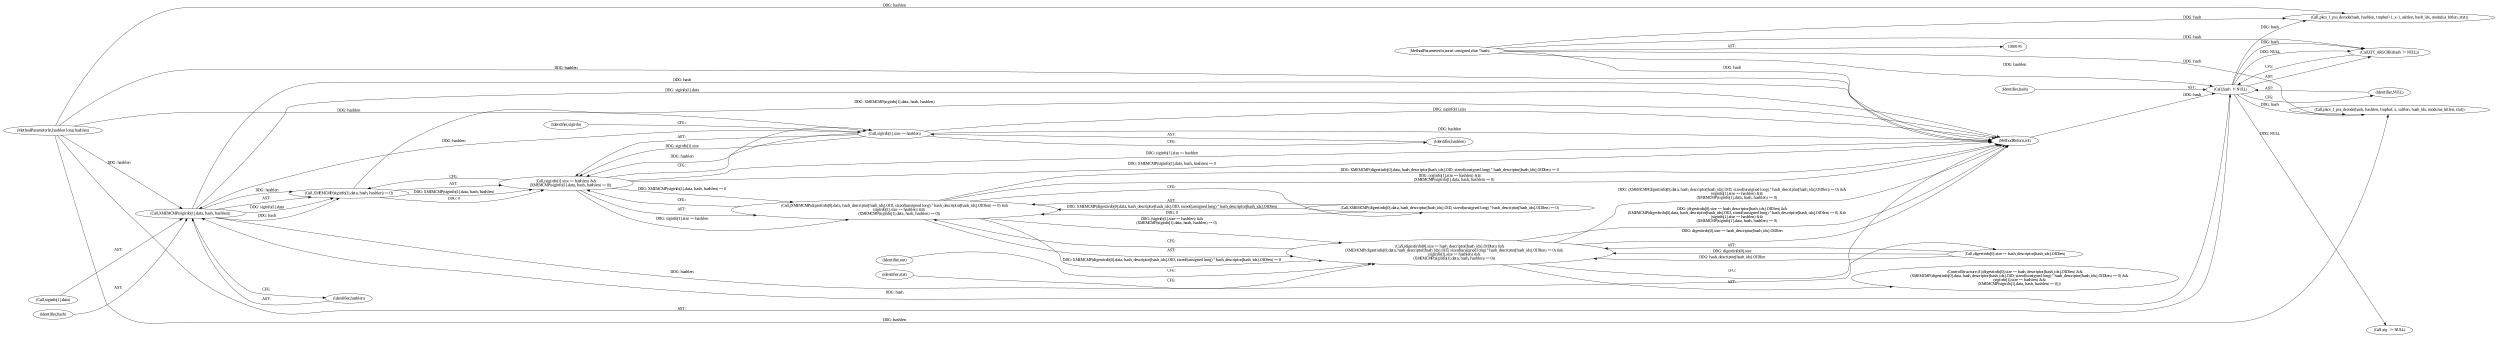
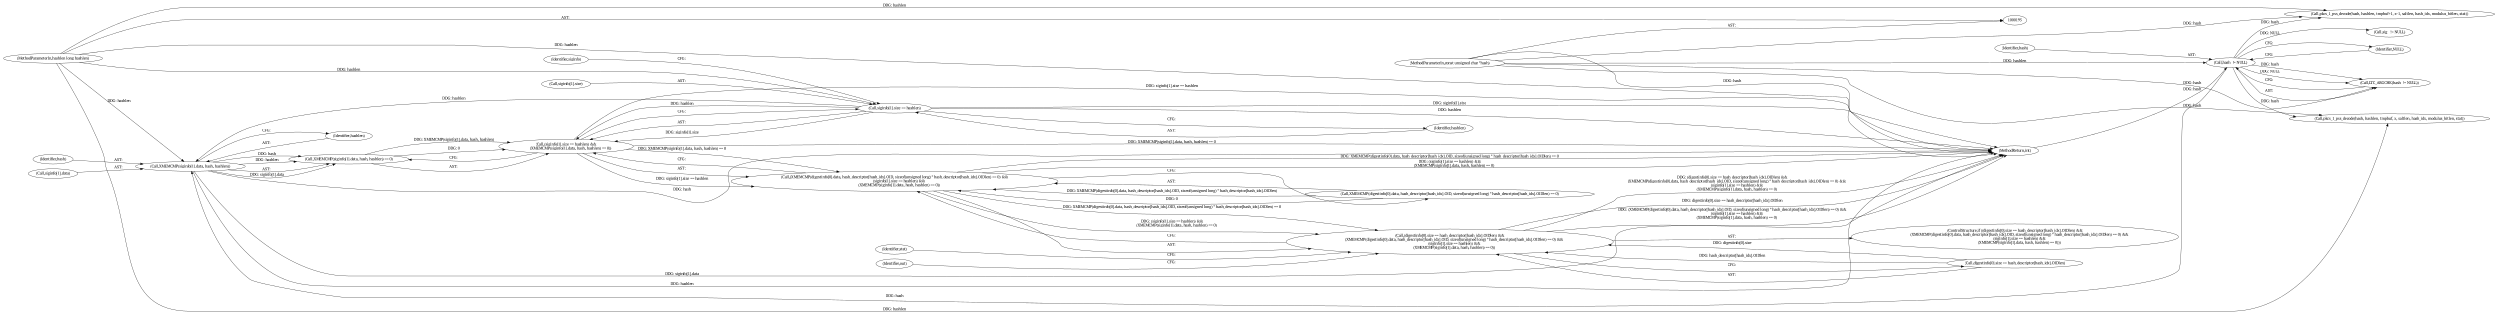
  digraph {
    fontname="PT Serif"
    rankdir=LR
    node [fontname="PT Serif"]
    edge [fontname="PT Serif"]
    n1 [label="(Call,XMEMCMP(siginfo[1].data, hash, hashlen))"]
    n2 [label="(Call,XMEMCMP(siginfo[1].data, hash, hashlen) == 0)"]
    n3 [label="(Identifier,hashlen)"]
    n4 [label="(MethodReturn,int)"]
    n5 [label="(Call,(siginfo[1].size == hashlen) &&\n         (XMEMCMP(siginfo[1].data, hash, hashlen) == 0))"]
    n6 [label="(Call,hash  != NULL)"]
    n7 [label="(Call,pkcs_1_pss_decode(hash, hashlen, tmpbuf+1, x-1, saltlen, hash_idx, modulus_bitlen, stat))"]
    n8 [label="(Call,sig   != NULL)"]
    n9 [label="(Call,LTC_ARGCHK(hash  != NULL))"]
    n10 [label="(Call,pkcs_1_pss_decode(hash, hashlen, tmpbuf, x, saltlen, hash_idx, modulus_bitlen, stat))"]
    n11 [label="(Identifier,NULL)"]
    n12 [label="(MethodParameterIn,const unsigned char *hash)"]
    n13 [label=1000195]
    n14 [label="(Call,siginfo[1].size == hashlen)"]
    n15 [label="(Identifier,hashlen)"]
    n16 [label="(Call,(XMEMCMP(digestinfo[0].data, hash_descriptor[hash_idx].OID, sizeof(unsigned long) * hash_descriptor[hash_idx].OIDlen) == 0) &&\n         (siginfo[1].size == hashlen) &&\n         (XMEMCMP(siginfo[1].data, hash, hashlen) == 0))"]
    n17 [label="(MethodParameterIn,hashlen long hashlen)"]
    n18 [label="(Call,(digestinfo[0].size == hash_descriptor[hash_idx].OIDlen) &&\n         (XMEMCMP(digestinfo[0].data, hash_descriptor[hash_idx].OID, sizeof(unsigned long) * hash_descriptor[hash_idx].OIDlen) == 0) &&\n         (siginfo[1].size == hashlen) &&\n         (XMEMCMP(siginfo[1].data, hash, hashlen) == 0))"]
    n19 [label="(Call,XMEMCMP(digestinfo[0].data, hash_descriptor[hash_idx].OID, sizeof(unsigned long) * hash_descriptor[hash_idx].OIDlen) == 0)"]
    n20 [label="(ControlStructure,if ((digestinfo[0].size == hash_descriptor[hash_idx].OIDlen) &&\n         (XMEMCMP(digestinfo[0].data, hash_descriptor[hash_idx].OID, sizeof(unsigned long) * hash_descriptor[hash_idx].OIDlen) == 0) &&\n         (siginfo[1].size == hashlen) &&\n         (XMEMCMP(siginfo[1].data, hash, hashlen) == 0)))"]
    n21 [label="(Call,digestinfo[0].size == hash_descriptor[hash_idx].OIDlen)"]
    n22 [label="(Identifier,stat)"]
    n23 [label="(Identifier,hash)"]
    n24 [label="(Call,siginfo[1].data)"]
    n25 [label="(Identifier,hash)"]
    n26 [label="(Identifier,out)"]
    n27 [label="(Identifier,siginfo)"]
+   n28 [label="(Call,siginfo[1].size)"]
    n1 -> n2 [label="AST: "]
    n1 -> n2 [label="DDG: siginfo[1].data"]
    n1 -> n2 [label="DDG: hash"]
    n1 -> n2 [label="DDG: hashlen"]
    n1 -> n3 [label="CFG: "]
    n1 -> n4 [label="DDG: hash"]
    n1 -> n4 [label="DDG: siginfo[1].data"]
    n1 -> n4 [label="DDG: hashlen"]
-   n2 -> n4 [label="DDG: XMEMCMP(siginfo[1].data, hash, hashlen)"]
    n2 -> n5 [label="AST: "]
    n2 -> n5 [label="DDG: XMEMCMP(siginfo[1].data, hash, hashlen)"]
    n2 -> n5 [label="DDG: 0"]
    n3 -> n1 [label="AST: "]
    n4 -> n6 [label="DDG: hash"]
    n5 -> n2 [label="CFG: "]
    n5 -> n4 [label="DDG: siginfo[1].size == hashlen"]
    n5 -> n4 [label="DDG: XMEMCMP(siginfo[1].data, hash, hashlen) == 0"]
    n5 -> n14 [label="CFG: "]
    n5 -> n16 [label="AST: "]
    n5 -> n16 [label="DDG: siginfo[1].size == hashlen"]
    n5 -> n16 [label="DDG: XMEMCMP(siginfo[1].data, hash, hashlen) == 0"]
    n6 -> n1 [label="DDG: hash"]
    n6 -> n7 [label="DDG: hash"]
    n6 -> n8 [label="DDG: NULL"]
    n6 -> n9 [label="AST: "]
    n6 -> n9 [label="DDG: hash"]
    n6 -> n9 [label="DDG: NULL"]
    n6 -> n10 [label="DDG: hash"]
    n6 -> n11 [label="CFG: "]
    n9 -> n6 [label="CFG: "]
-   n11 -> n6 [label="AST: "]
+   n11 -> n6 [label="CFG: "]
    n12 -> n4 [label="DDG: hash"]
    n12 -> n6 [label="DDG: hashlen"]
    n12 -> n7 [label="DDG: hash"]
    n12 -> n9 [label="DDG: hash"]
    n12 -> n10 [label="DDG: hash"]
    n12 -> n13 [label="AST: "]
    n14 -> n1 [label="DDG: hashlen"]
    n14 -> n4 [label="DDG: siginfo[1].size"]
    n14 -> n4 [label="DDG: hashlen"]
    n14 -> n5 [label="AST: "]
    n14 -> n5 [label="DDG: siginfo[1].size"]
    n14 -> n5 [label="DDG: hashlen"]
    n14 -> n15 [label="CFG: "]
    n15 -> n14 [label="AST: "]
    n16 -> n4 [label="DDG: XMEMCMP(digestinfo[0].data, hash_descriptor[hash_idx].OID, sizeof(unsigned long) * hash_descriptor[hash_idx].OIDlen) == 0"]
    n16 -> n4 [label="DDG: (siginfo[1].size == hashlen) &&\n         (XMEMCMP(siginfo[1].data, hash, hashlen) == 0)"]
    n16 -> n5 [label="CFG: "]
    n16 -> n18 [label="AST: "]
    n16 -> n18 [label="DDG: XMEMCMP(digestinfo[0].data, hash_descriptor[hash_idx].OID, sizeof(unsigned long) * hash_descriptor[hash_idx].OIDlen) == 0"]
    n16 -> n18 [label="DDG: (siginfo[1].size == hashlen) &&\n         (XMEMCMP(siginfo[1].data, hash, hashlen) == 0)"]
    n16 -> n19 [label="CFG: "]
    n17 -> n1 [label="DDG: hashlen"]
    n17 -> n4 [label="DDG: hashlen"]
    n17 -> n7 [label="DDG: hashlen"]
    n17 -> n10 [label="DDG: hashlen"]
-   n17 -> n6 [label="AST: "]
+   n17 -> n13 [label="AST: "]
    n17 -> n14 [label="DDG: hashlen"]
    n18 -> n4 [label="DDG: (XMEMCMP(digestinfo[0].data, hash_descriptor[hash_idx].OID, sizeof(unsigned long) * hash_descriptor[hash_idx].OIDlen) == 0) &&\n         (siginfo[1].size == hashlen) &&\n         (XMEMCMP(siginfo[1].data, hash, hashlen) == 0)"]
    n18 -> n4 [label="DDG: (digestinfo[0].size == hash_descriptor[hash_idx].OIDlen) &&\n         (XMEMCMP(digestinfo[0].data, hash_descriptor[hash_idx].OID, sizeof(unsigned long) * hash_descriptor[hash_idx].OIDlen) == 0) &&\n         (siginfo[1].size == hashlen) &&\n         (XMEMCMP(siginfo[1].data, hash, hashlen) == 0)"]
    n18 -> n4 [label="DDG: digestinfo[0].size == hash_descriptor[hash_idx].OIDlen"]
    n18 -> n16 [label="CFG: "]
    n18 -> n20 [label="AST: "]
    n18 -> n21 [label="CFG: "]
    n19 -> n16 [label="AST: "]
    n19 -> n16 [label="DDG: XMEMCMP(digestinfo[0].data, hash_descriptor[hash_idx].OID, sizeof(unsigned long) * hash_descriptor[hash_idx].OIDlen)"]
    n19 -> n16 [label="DDG: 0"]
    n21 -> n18 [label="AST: "]
    n21 -> n18 [label="DDG: digestinfo[0].size"]
    n21 -> n18 [label="DDG: hash_descriptor[hash_idx].OIDlen"]
    n22 -> n18 [label="CFG: "]
    n23 -> n6 [label="AST: "]
    n24 -> n1 [label="AST: "]
    n25 -> n1 [label="AST: "]
    n26 -> n18 [label="CFG: "]
    n27 -> n14 [label="CFG: "]
+   n28 -> n14 [label="AST: "]
  }
